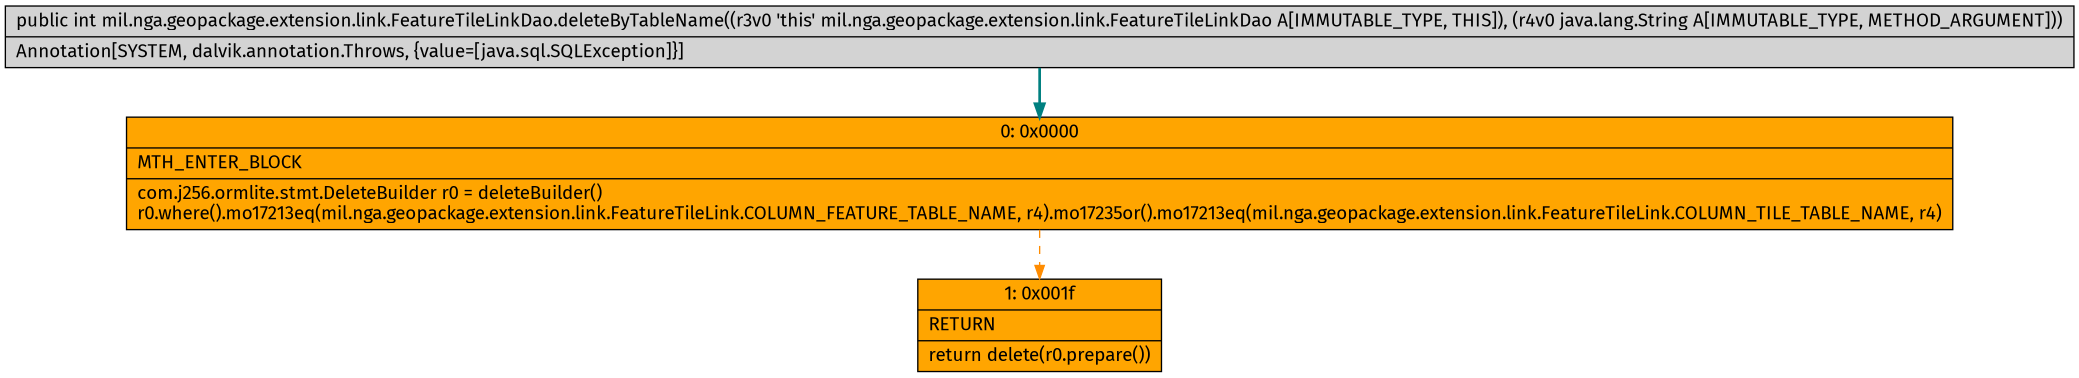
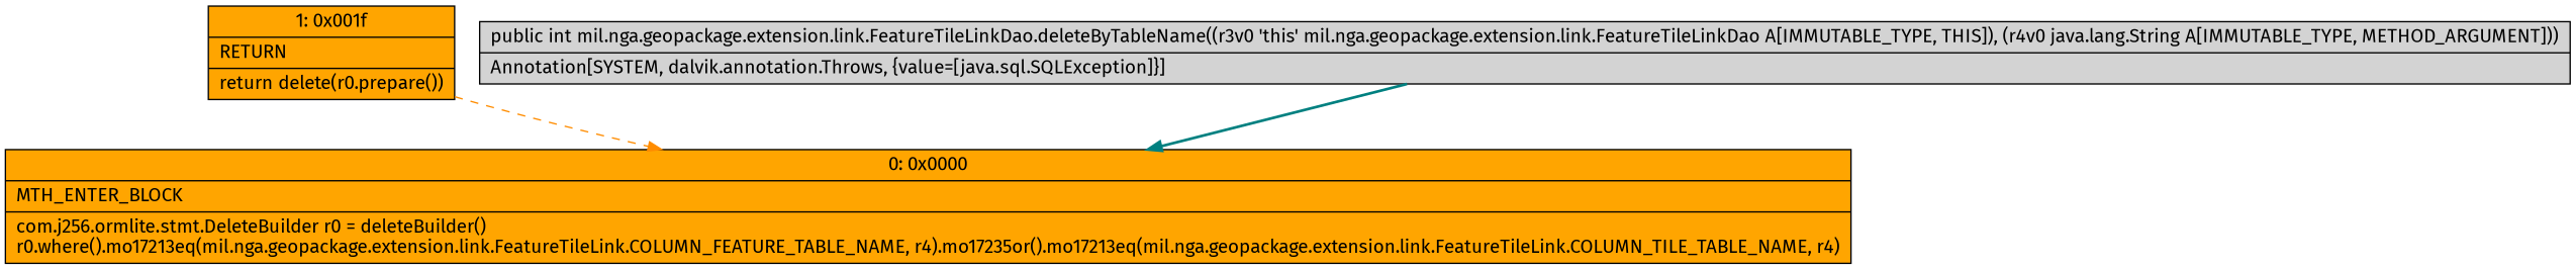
  digraph {
    fontname="Fira Sans"
    node [shape=record style=filled fillcolor=orange fontname="Fira Sans"]
    edge [fontname="Fira Sans"]
    n1 [label="{0\:\ 0x0000|MTH_ENTER_BLOCK\l|com.j256.ormlite.stmt.DeleteBuilder r0 = deleteBuilder()\lr0.where().mo17213eq(mil.nga.geopackage.extension.link.FeatureTileLink.COLUMN_FEATURE_TABLE_NAME, r4).mo17235or().mo17213eq(mil.nga.geopackage.extension.link.FeatureTileLink.COLUMN_TILE_TABLE_NAME, r4)\l}"]
    n2 [label="{1\:\ 0x001f|RETURN\l|return delete(r0.prepare())\l}"]
    n3 [label="{public int mil.nga.geopackage.extension.link.FeatureTileLinkDao.deleteByTableName((r3v0 'this' mil.nga.geopackage.extension.link.FeatureTileLinkDao A[IMMUTABLE_TYPE, THIS]), (r4v0 java.lang.String A[IMMUTABLE_TYPE, METHOD_ARGUMENT]))  | Annotation[SYSTEM, dalvik.annotation.Throws, \{value=[java.sql.SQLException]\}]\l}" fillcolor=lightgrey]
-   n1 -> n2 [color=darkorange style=dashed]
+   n2 -> n1 [color=darkorange style=dashed]
    n3 -> n1 [color=teal style=bold]
  }
